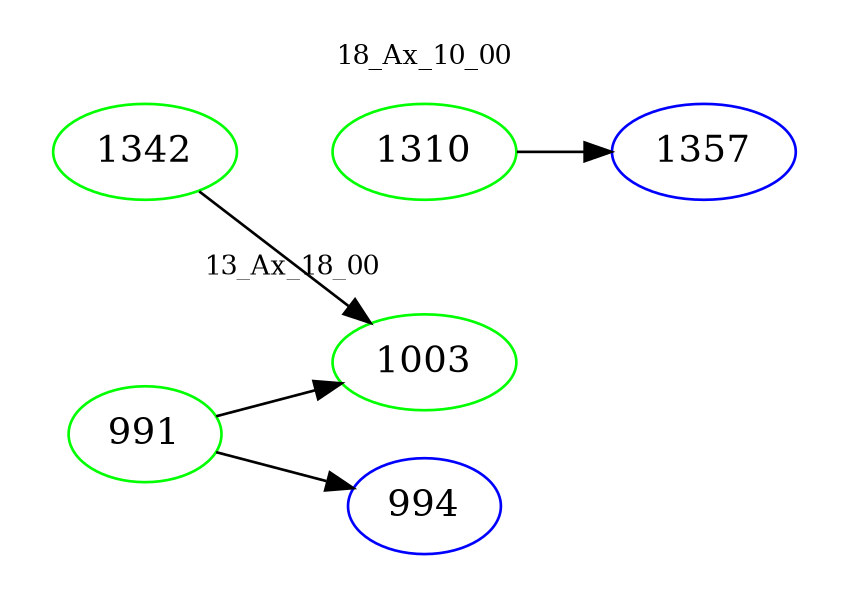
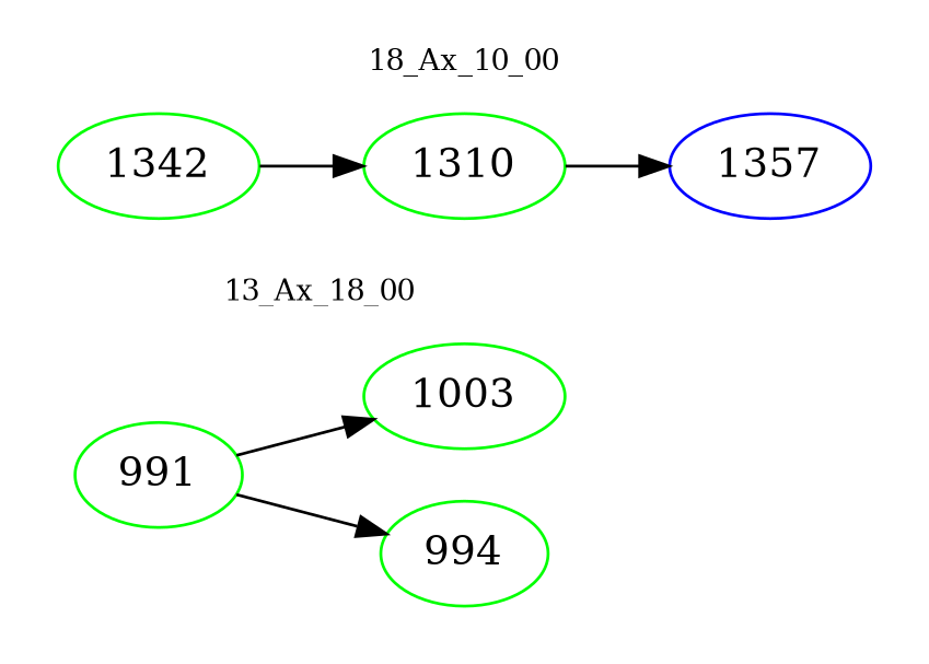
  digraph {
    rankdir=LR
    node [color=green]
    edge [color=black]
    n1 [label=1342]
    n2 [label=1310]
    n3 [color=blue label=1357]
    n4 [label=991]
-   n5 [color=blue label=994]
+   n5 [label=994]
    n6 [label=1003]
    subgraph cluster_1 {
      color=white
      fontsize=10
      label="18_Ax_10_00"
      n1
      n2
      n3
    }
    subgraph cluster_2 {
      color=white
      fontsize=10
      label="13_Ax_18_00"
      n4
      n5
      n6
    }
-   n1 -> n6
+   n1 -> n2
    n2 -> n3
    n4 -> n5
    n4 -> n6
  }
